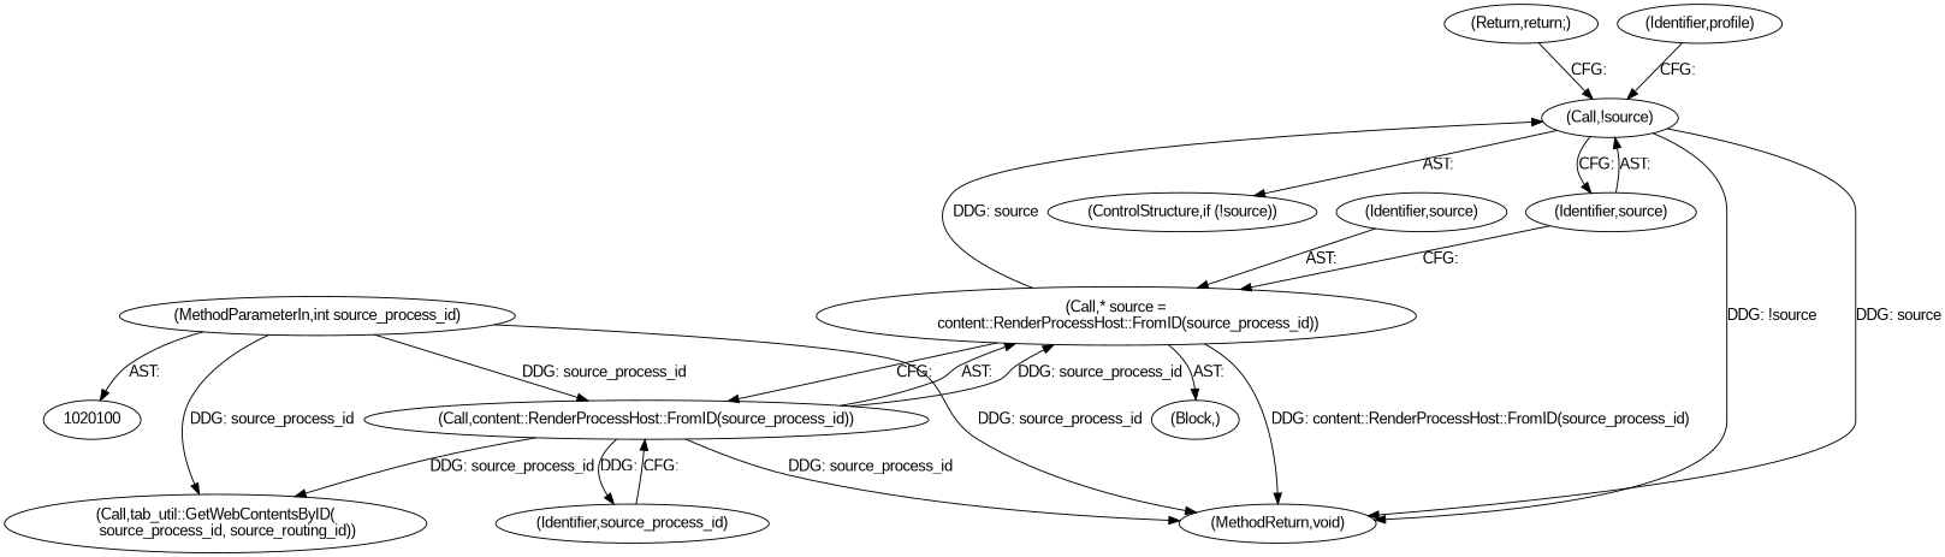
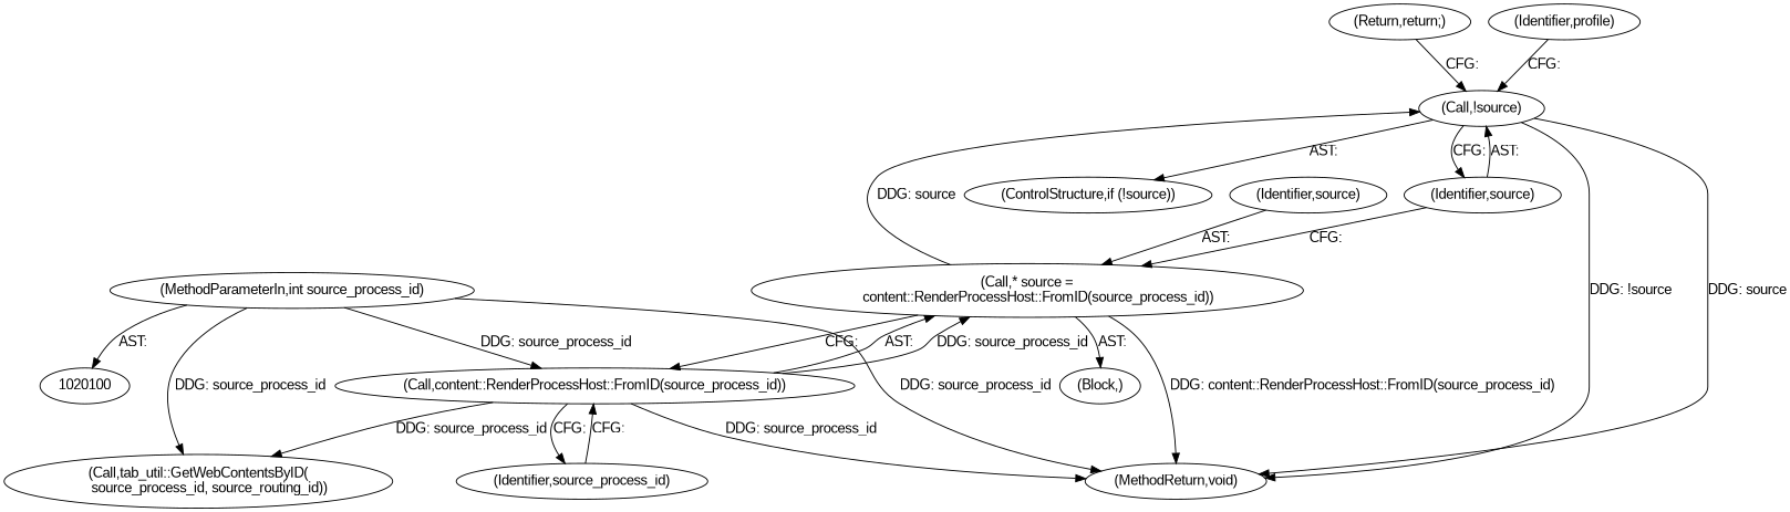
  digraph {
    fontname="Liberation Sans"
    node [fontname="Liberation Sans"]
    edge [fontname="Liberation Sans"]
    n1 [label="(Call,!source)"]
    n2 [label="(ControlStructure,if (!source))"]
    n3 [label="(Identifier,source)"]
    n4 [label="(MethodReturn,void)"]
    n5 [label="(Call,* source =\n      content::RenderProcessHost::FromID(source_process_id))"]
    n6 [label="(Call,content::RenderProcessHost::FromID(source_process_id))"]
    n7 [label="(Block,)"]
    n8 [label="(Call,tab_util::GetWebContentsByID(\n      source_process_id, source_routing_id))"]
    n9 [label="(Identifier,source_process_id)"]
    n10 [label="(MethodParameterIn,int source_process_id)"]
    n11 [label=1020100]
    n12 [label="(Return,return;)"]
    n13 [label="(Identifier,profile)"]
    n14 [label="(Identifier,source)"]
    n1 -> n2 [label="AST: "]
    n1 -> n3 [label="CFG: "]
    n1 -> n4 [label="DDG: !source"]
    n1 -> n4 [label="DDG: source"]
    n3 -> n1 [label="AST: "]
    n3 -> n5 [label="CFG: "]
    n5 -> n1 [label="DDG: source"]
    n5 -> n4 [label="DDG: content::RenderProcessHost::FromID(source_process_id)"]
    n5 -> n6 [label="CFG: "]
    n5 -> n7 [label="AST: "]
    n6 -> n4 [label="DDG: source_process_id"]
    n6 -> n5 [label="AST: "]
    n6 -> n5 [label="DDG: source_process_id"]
    n6 -> n8 [label="DDG: source_process_id"]
-   n6 -> n9 [label="DDG: "]
+   n6 -> n9 [label="CFG: "]
    n9 -> n6 [label="CFG: "]
    n10 -> n4 [label="DDG: source_process_id"]
    n10 -> n6 [label="DDG: source_process_id"]
    n10 -> n8 [label="DDG: source_process_id"]
    n10 -> n11 [label="AST: "]
    n12 -> n1 [label="CFG: "]
    n13 -> n1 [label="CFG: "]
    n14 -> n5 [label="AST: "]
  }
